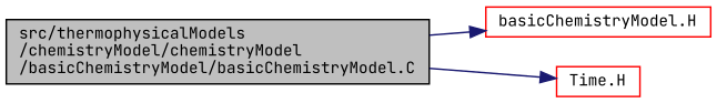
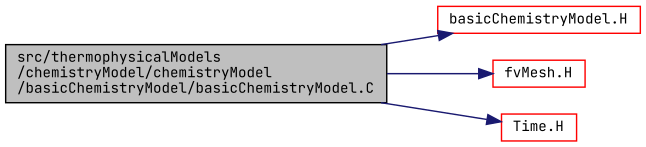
  digraph {
    rankdir=LR
    fontname="JetBrains Mono"
    node [color=red fontname="JetBrains Mono" fontsize=10 shape=record]
    edge [color=midnightblue fontname="JetBrains Mono" fontsize=10 labelfontname=Helvetica labelfontsize=10 style=solid]
    n1 [color=black fillcolor=grey75 fontcolor=black height=0.2 label="src/thermophysicalModels\l/chemistryModel/chemistryModel\l/basicChemistryModel/basicChemistryModel.C" style=filled width=0.4]
    n2 [height=0.2 label="basicChemistryModel.H" width=0.4]
+   n3 [height=0.2 label="fvMesh.H" width=0.4]
    n4 [height=0.2 label="Time.H" width=0.4]
    n1 -> n2
+   n1 -> n3
    n1 -> n4
  }
